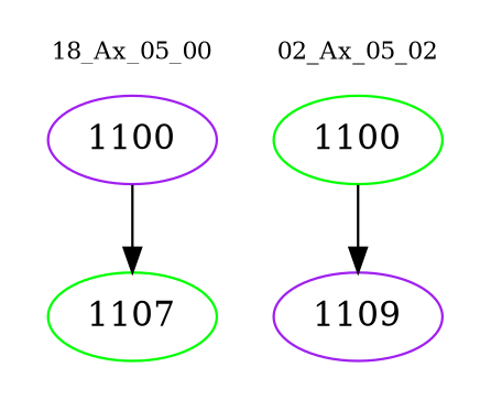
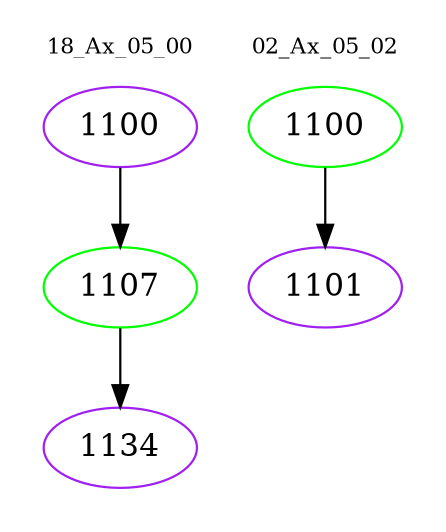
  digraph {
    fontname="DejaVu Serif"
    node [color=purple fontname="DejaVu Serif"]
    edge [color=black fontname="DejaVu Serif"]
    n1 [label=1100]
    n2 [color=green label=1107]
+   n3 [label=1134]
    n4 [color=green label=1100]
-   n5 [label=1109]
+   n5 [label=1101]
    subgraph cluster_1 {
      color=white
      fontsize=10
      label="18_Ax_05_00"
      n1
      n2
+     n3
    }
    subgraph cluster_2 {
      color=white
      fontsize=10
      label="02_Ax_05_02"
      n4
      n5
    }
    n1 -> n2
+   n2 -> n3
    n4 -> n5
  }
